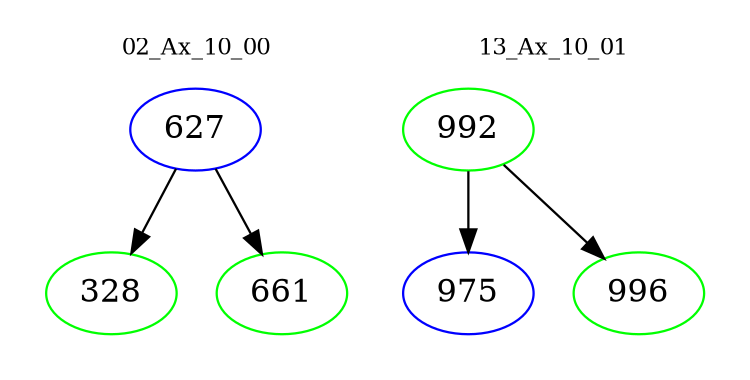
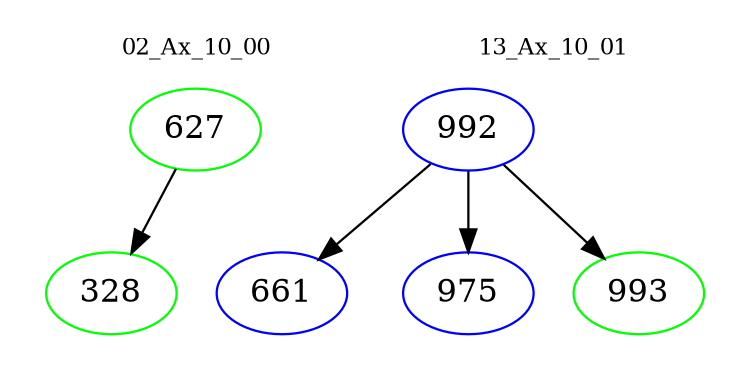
  digraph {
    node [color=blue]
    edge [color=black]
-   n1 [label=627]
+   n1 [color=green label=627]
    n2 [color=green label=328]
-   n3 [color=green label=661]
-   n4 [color=green label=992]
+   n3 [label=661]
+   n4 [label=992]
    n5 [label=975]
-   n6 [color=green label=996]
+   n6 [color=green label=993]
    subgraph cluster_1 {
      color=white
      fontsize=10
      label="02_Ax_10_00"
      n1
      n2
      n3
    }
    subgraph cluster_2 {
      color=white
      fontsize=10
      label="13_Ax_10_01"
      n4
      n5
      n6
    }
    n1 -> n2
-   n1 -> n3
+   n4 -> n3
    n4 -> n5
    n4 -> n6
  }
